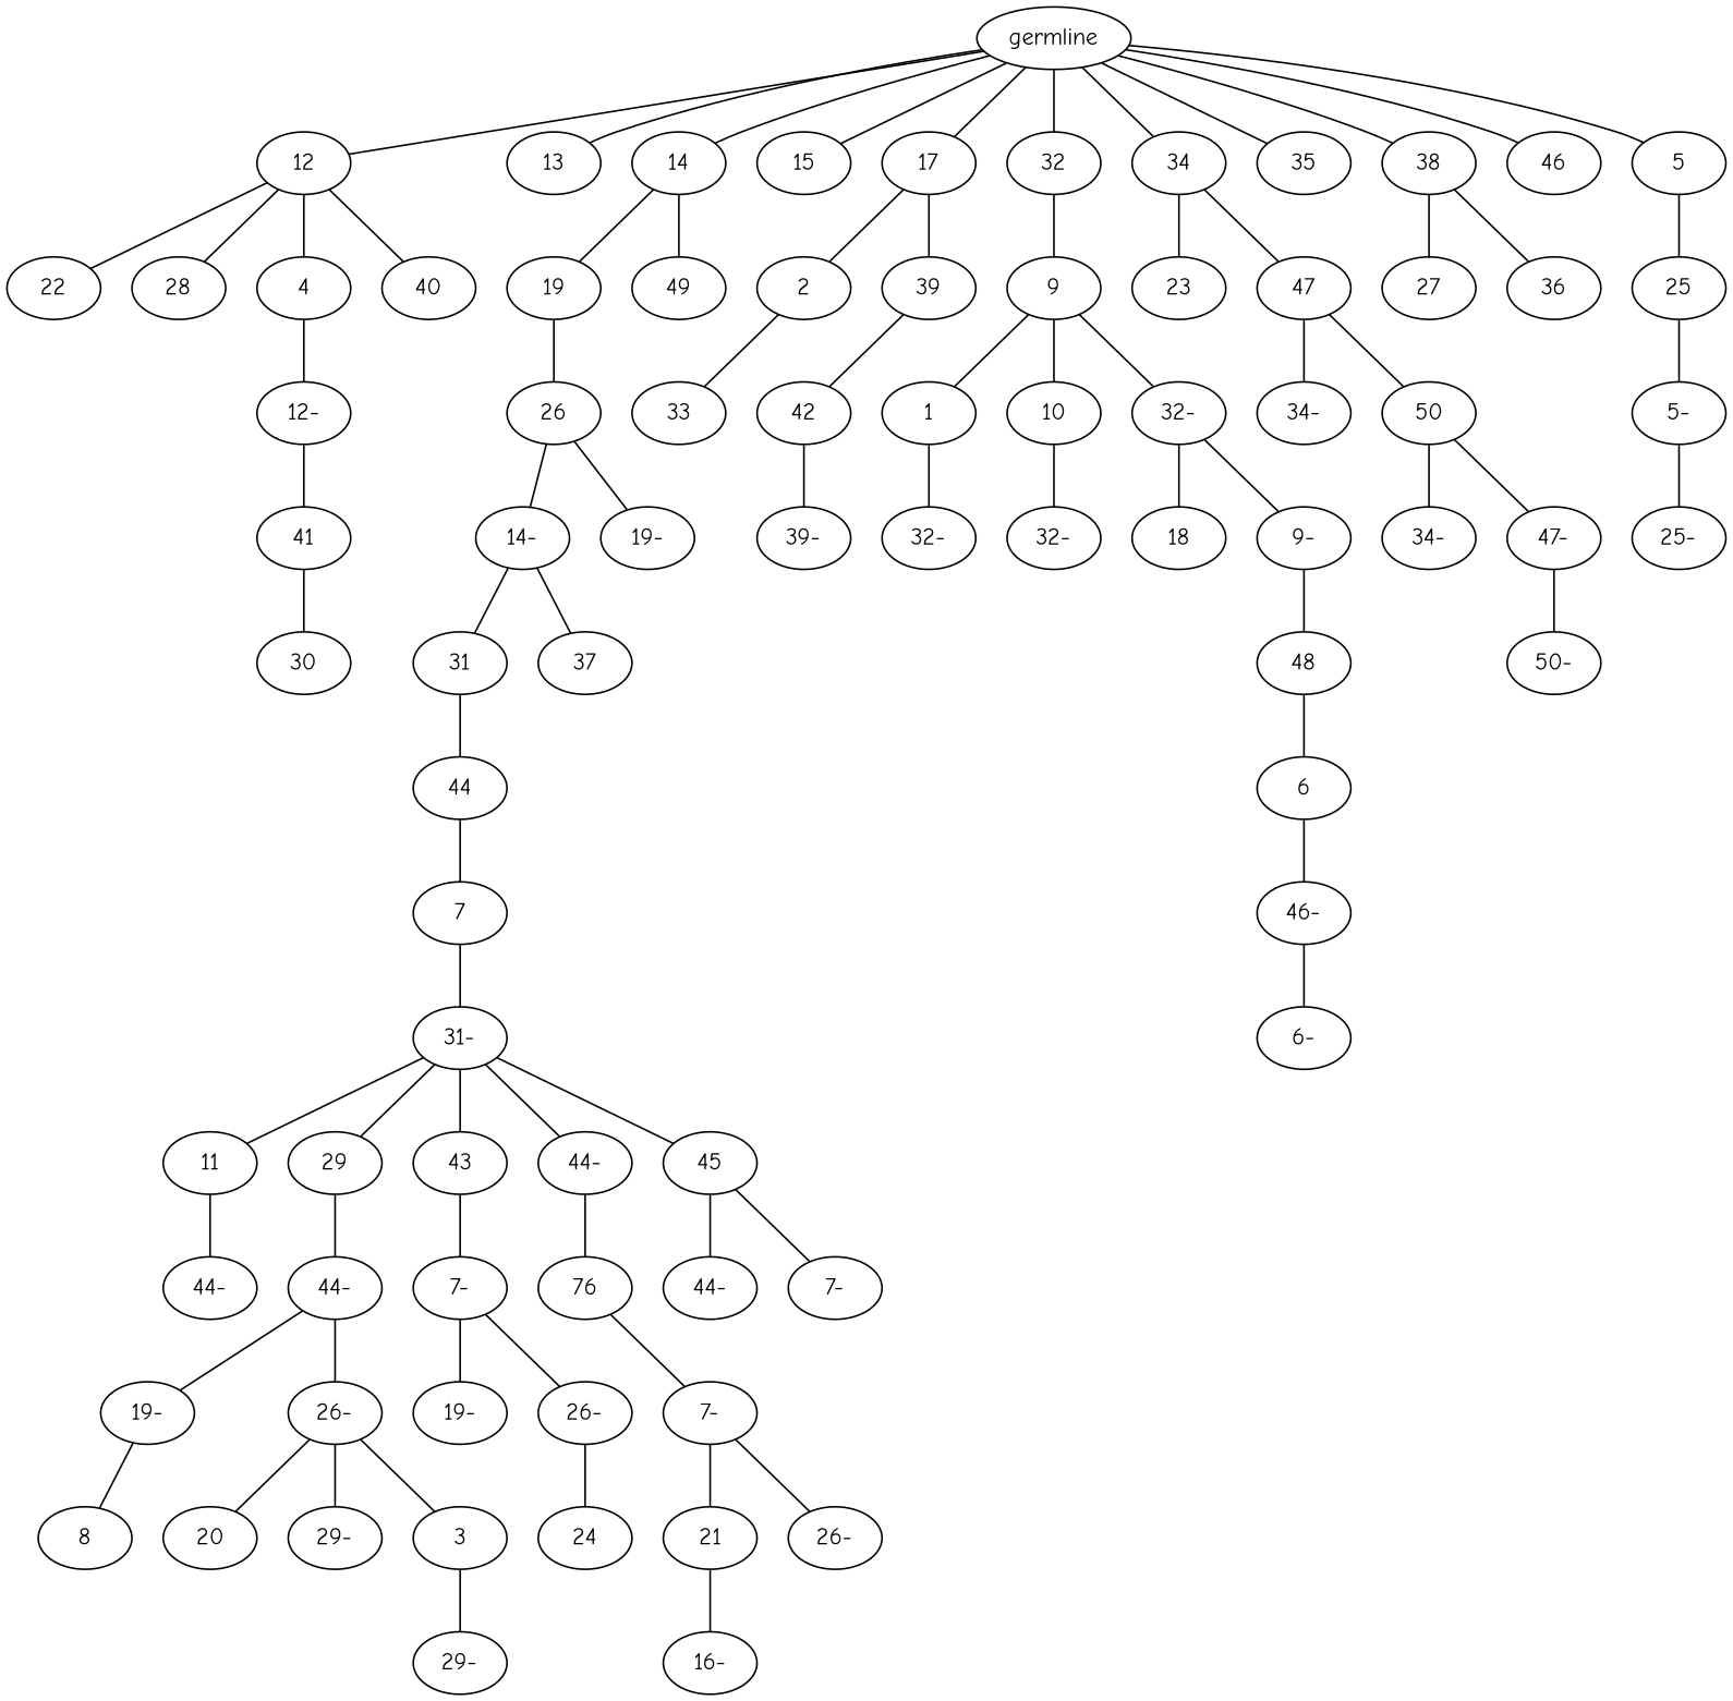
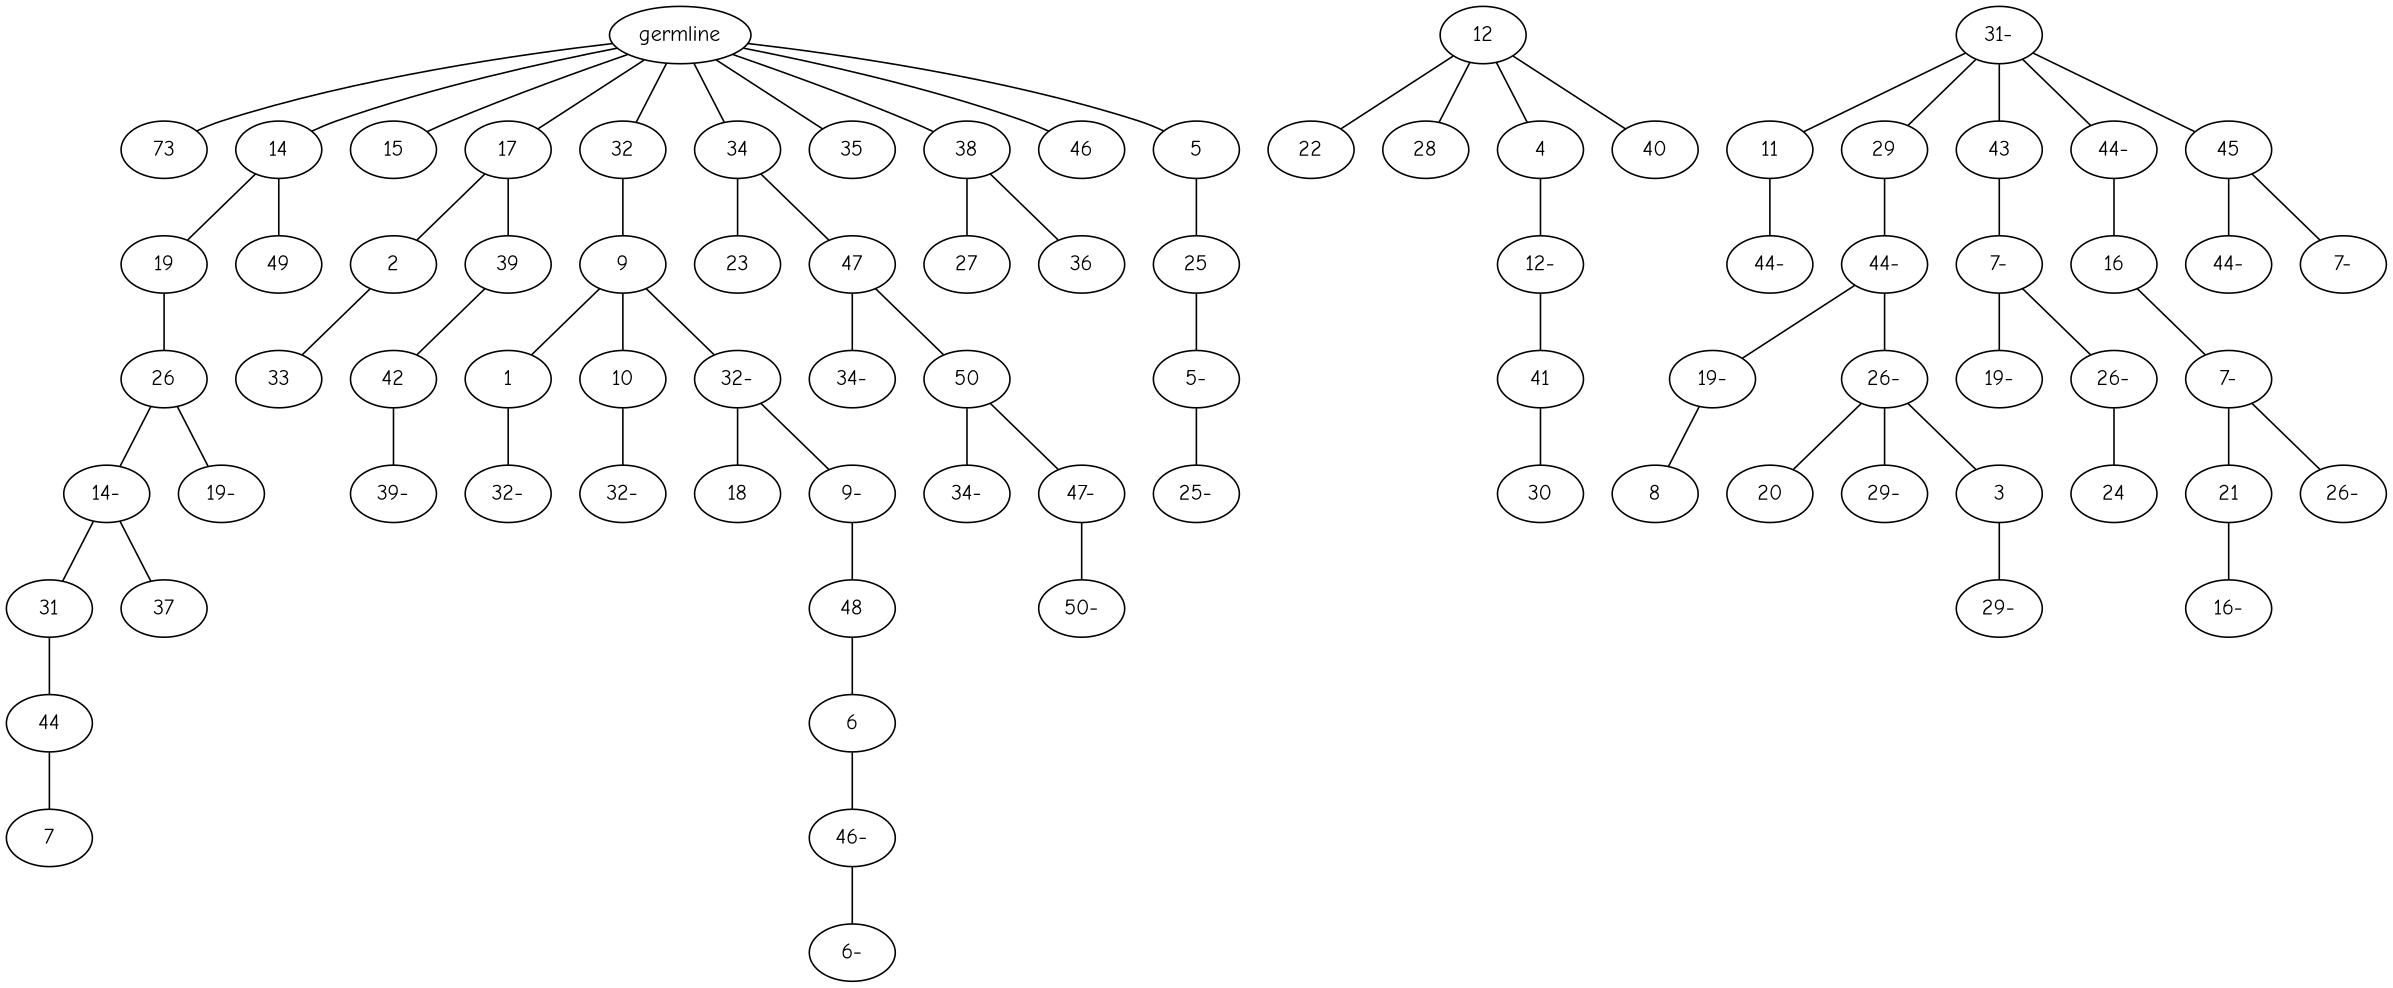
  graph {
    fontname="Comic Neue"
    node [fontname="Comic Neue"]
    edge [fontname="Comic Neue"]
    n1 [label=germline]
    n2 [label=12]
-   n3 [label=13]
+   n3 [label=73]
    n4 [label=14]
    n5 [label=15]
    n6 [label=17]
    n7 [label=32]
    n8 [label=34]
    n9 [label=35]
    n10 [label=38]
    n11 [label=46]
    n12 [label=5]
    n13 [label=22]
    n14 [label=28]
    n15 [label=4]
    n16 [label=40]
    n17 [label=19]
    n18 [label=49]
    n19 [label=2]
    n20 [label=39]
    n21 [label=9]
    n22 [label=23]
    n23 [label=47]
    n24 [label=27]
    n25 [label=36]
    n26 [label=25]
    n27 [label="12-"]
    n28 [label=41]
    n29 [label=30]
    n30 [label=26]
    n31 [label="14-"]
    n32 [label="19-"]
    n33 [label=31]
    n34 [label=37]
    n35 [label=44]
    n36 [label=7]
    n37 [label="31-"]
    n38 [label=11]
    n39 [label=29]
    n40 [label=43]
    n41 [label="44-"]
    n42 [label=45]
    n43 [label="44-"]
    n44 [label="44-"]
    n45 [label="7-"]
-   n46 [label=76]
+   n46 [label=16]
    n47 [label="44-"]
    n48 [label="7-"]
    n49 [label="19-"]
    n50 [label="26-"]
    n51 [label=8]
    n52 [label=20]
    n53 [label="29-"]
    n54 [label=3]
    n55 [label="29-"]
    n56 [label="19-"]
    n57 [label="26-"]
    n58 [label=24]
    n59 [label="7-"]
    n60 [label=21]
    n61 [label="26-"]
    n62 [label="16-"]
    n63 [label=33]
    n64 [label=42]
    n65 [label="39-"]
    n66 [label=1]
    n67 [label=10]
    n68 [label="32-"]
    n69 [label="32-"]
    n70 [label="32-"]
    n71 [label=18]
    n72 [label="9-"]
    n73 [label=48]
    n74 [label=6]
    n75 [label="46-"]
    n76 [label="6-"]
    n77 [label="34-"]
    n78 [label=50]
    n79 [label="34-"]
    n80 [label="47-"]
    n81 [label="50-"]
    n82 [label="5-"]
    n83 [label="25-"]
-   n1 -- n2
    n1 -- n3
    n1 -- n4
    n1 -- n5
    n1 -- n6
    n1 -- n7
    n1 -- n8
    n1 -- n9
    n1 -- n10
    n1 -- n11
    n1 -- n12
    n2 -- n13
    n2 -- n14
    n2 -- n15
    n2 -- n16
    n4 -- n17
    n4 -- n18
    n6 -- n19
    n6 -- n20
    n7 -- n21
    n8 -- n22
    n8 -- n23
    n10 -- n24
    n10 -- n25
    n12 -- n26
    n15 -- n27
    n17 -- n30
    n19 -- n63
    n20 -- n64
    n21 -- n66
    n21 -- n67
    n21 -- n68
    n23 -- n77
    n23 -- n78
    n26 -- n82
    n27 -- n28
    n28 -- n29
    n30 -- n31
    n30 -- n32
    n31 -- n33
    n31 -- n34
    n33 -- n35
    n35 -- n36
-   n36 -- n37
    n37 -- n38
    n37 -- n39
    n37 -- n40
    n37 -- n41
    n37 -- n42
    n38 -- n43
    n39 -- n44
    n40 -- n45
    n41 -- n46
    n42 -- n47
    n42 -- n48
    n44 -- n49
    n44 -- n50
    n45 -- n56
    n45 -- n57
    n46 -- n59
    n49 -- n51
    n50 -- n52
    n50 -- n53
    n50 -- n54
    n54 -- n55
    n57 -- n58
    n59 -- n60
    n59 -- n61
    n60 -- n62
    n64 -- n65
    n66 -- n69
    n67 -- n70
    n68 -- n71
    n68 -- n72
    n72 -- n73
    n73 -- n74
    n74 -- n75
    n75 -- n76
    n78 -- n79
    n78 -- n80
    n80 -- n81
    n82 -- n83
  }
